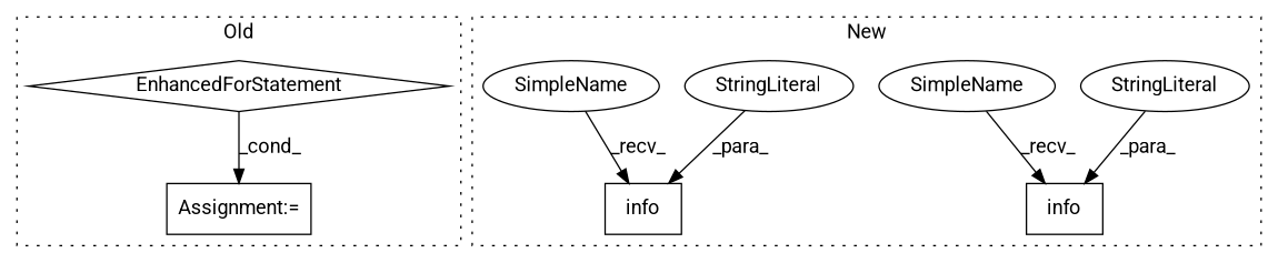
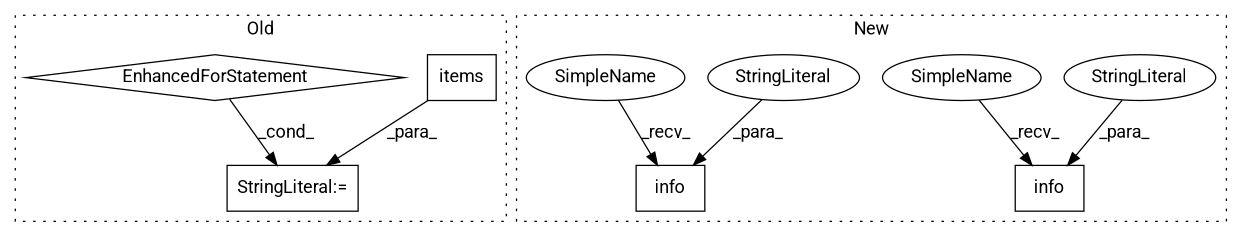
  digraph {
    fontname=Roboto
    node [a=32 fontname=Roboto l="5,1" shape=box]
    edge [fontname=Roboto]
-   n2 [a=7 l=46 label="Assignment:=" s=559]
+   n1 [l=7 label=items s=579]
+   n2 [a=7 l=46 label="StringLiteral:=" s=559]
    n3 [a=70 l="66,2" label=EnhancedForStatement s="613,700" shape=diamond]
    n4 [label=info s="715,734"]
    n5 [a=45 l=14 label=StringLiteral s=720 shape=ellipse]
    n6 [label=info s="807,846"]
    n7 [a=45 l=21 label=StringLiteral s=812 shape=ellipse]
    n8 [a=42 l=6 label=SimpleName s=800 shape=ellipse]
    n9 [a=42 l=6 label=SimpleName s=708 shape=ellipse]
    subgraph cluster_1 {
      label=Old
      style=dotted
+     n1
      n2
      n3
    }
    subgraph cluster_2 {
      label=New
      style=dotted
      n4
      n5
      n6
      n7
      n8
      n9
    }
+   n1 -> n2 [label=_para_]
    n3 -> n2 [label=_cond_]
    n5 -> n4 [label=_para_]
    n7 -> n6 [label=_para_]
    n8 -> n6 [label=_recv_]
    n9 -> n4 [label=_recv_]
  }
